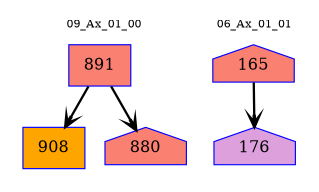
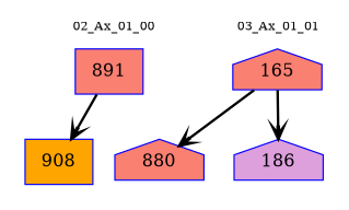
  digraph {
    node [color=blue fillcolor=salmon shape=house style=filled]
    edge [arrowhead=vee color=black style=bold]
    n1 [label=891 shape=box]
    n2 [label=880]
    n3 [fillcolor=orange label=908 shape=box]
    n4 [label=165]
-   n5 [fillcolor=plum label=176]
+   n5 [fillcolor=plum label=186]
    subgraph cluster_1 {
      color=white
      fontsize=10
-     label="09_Ax_01_00"
+     label="02_Ax_01_00"
      n1
      n2
      n3
    }
    subgraph cluster_2 {
      color=white
      fontsize=10
-     label="06_Ax_01_01"
+     label="03_Ax_01_01"
      n4
      n5
    }
-   n1 -> n2
+   n4 -> n2
    n1 -> n3
    n4 -> n5
  }
